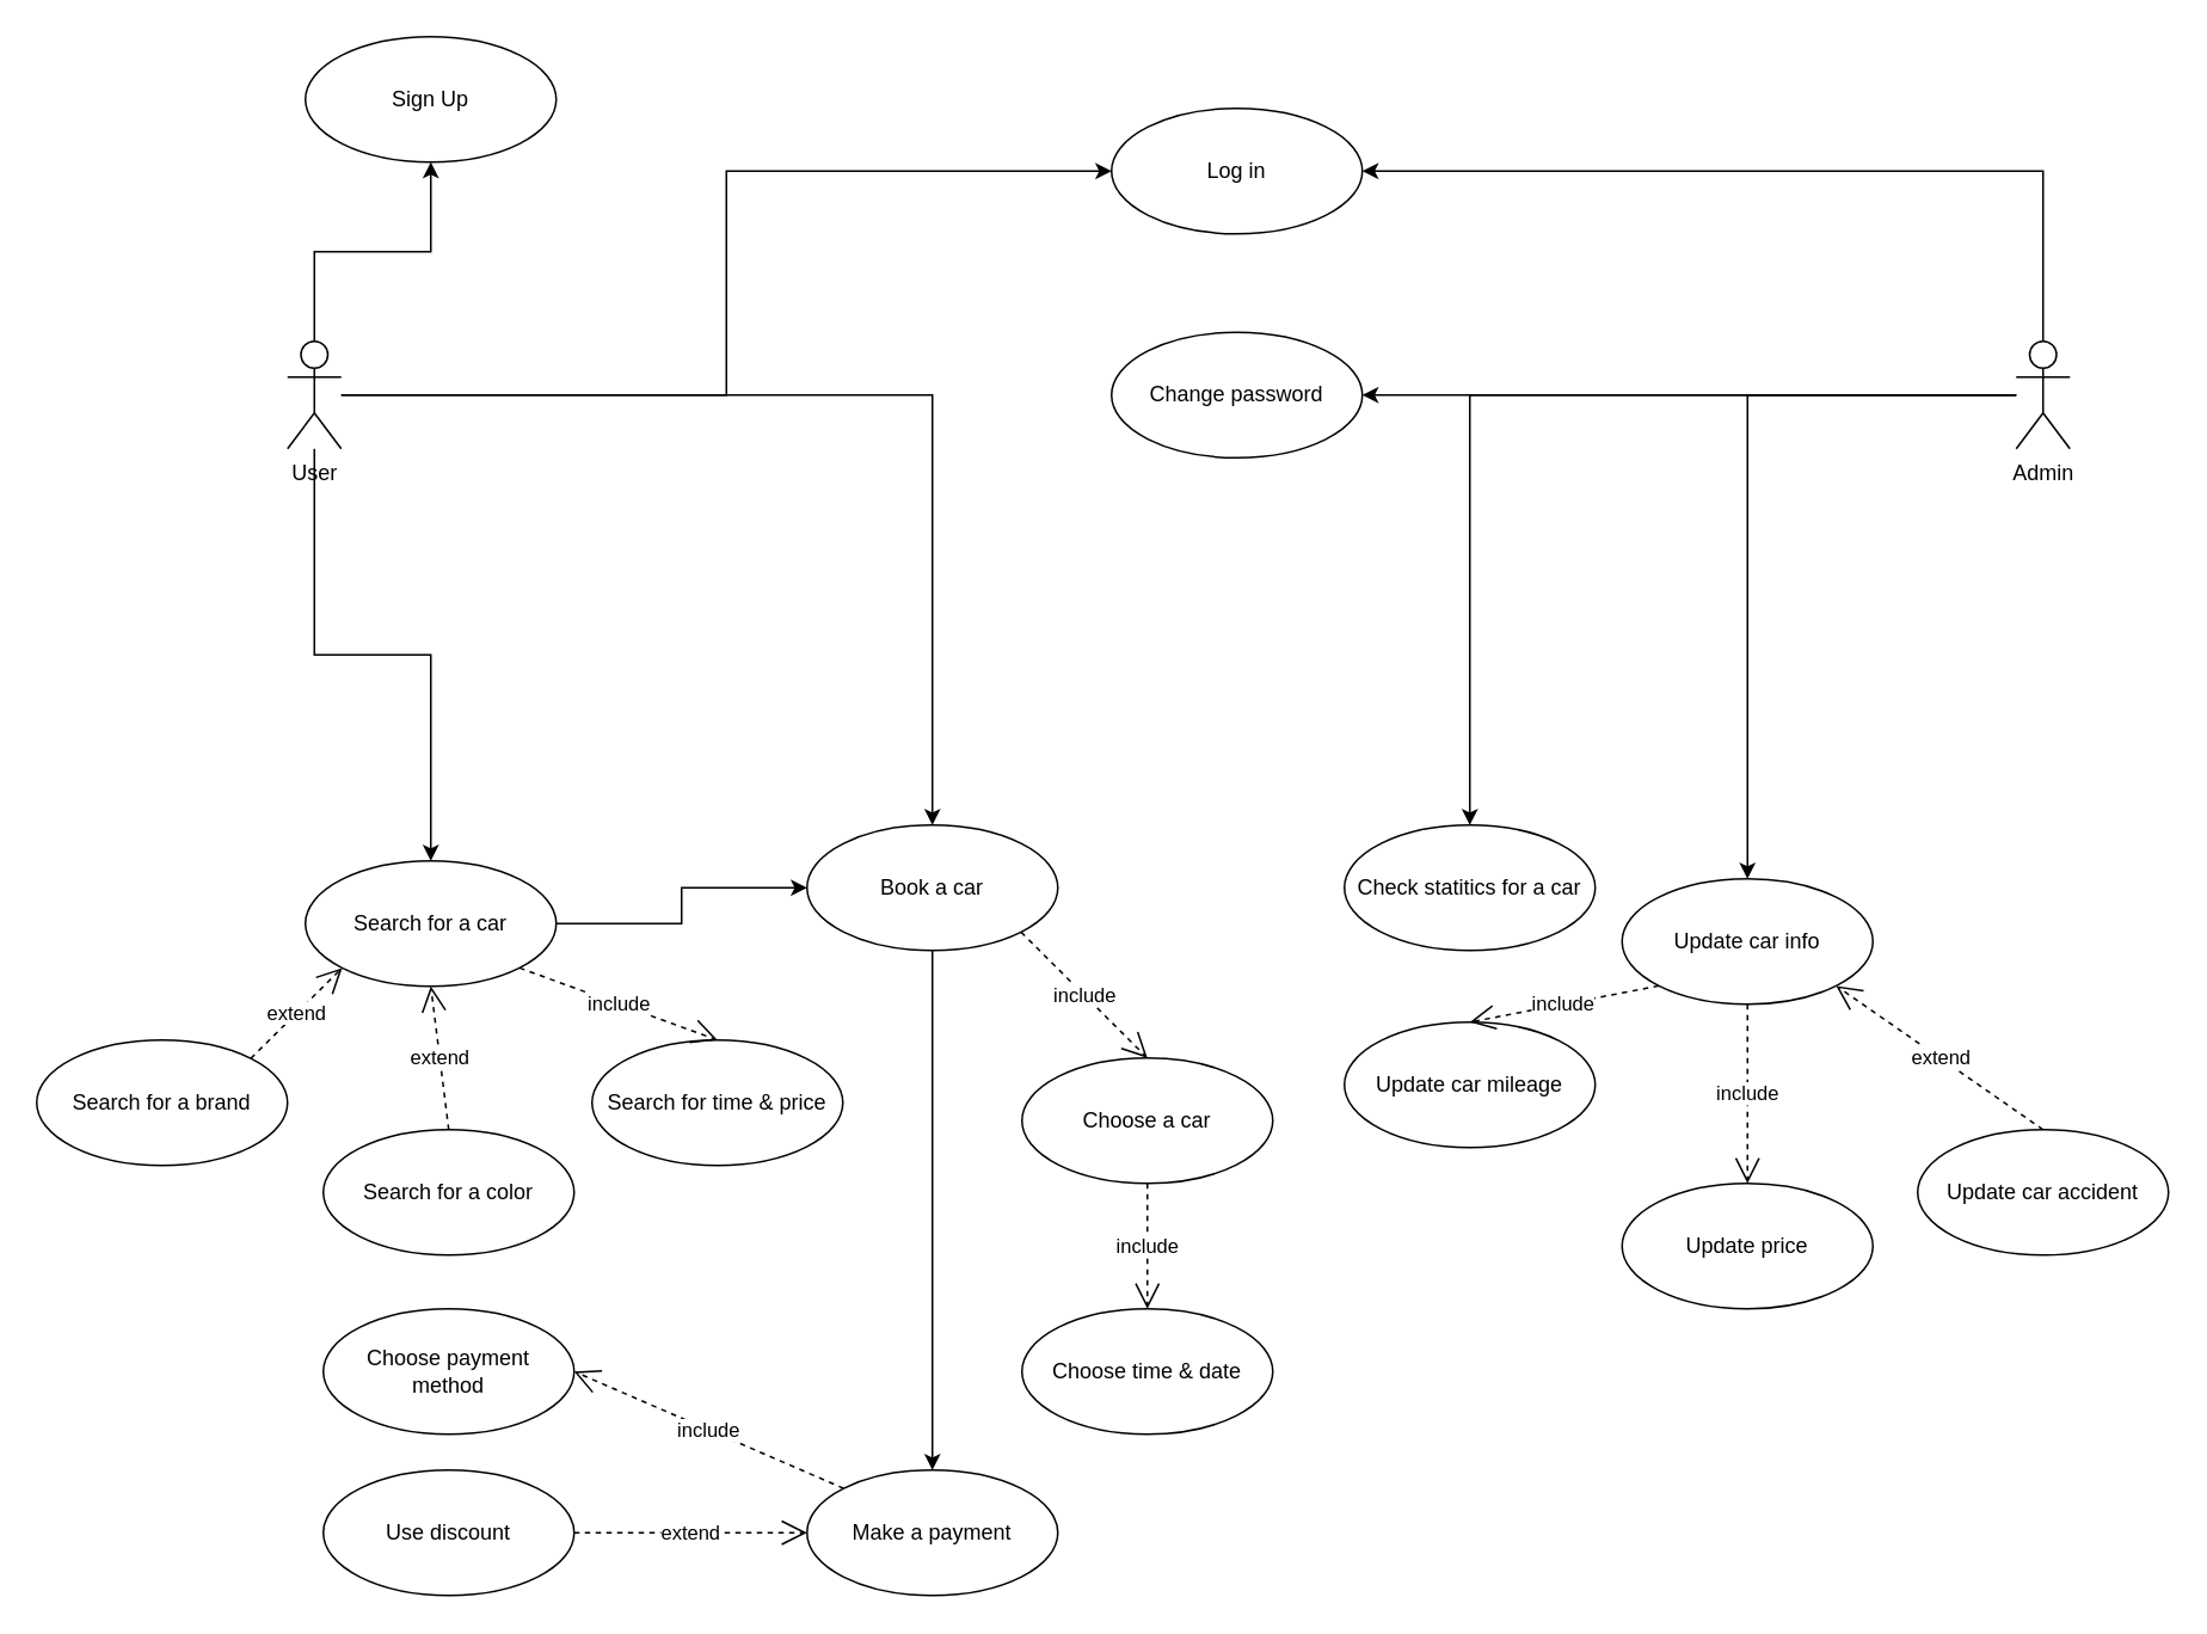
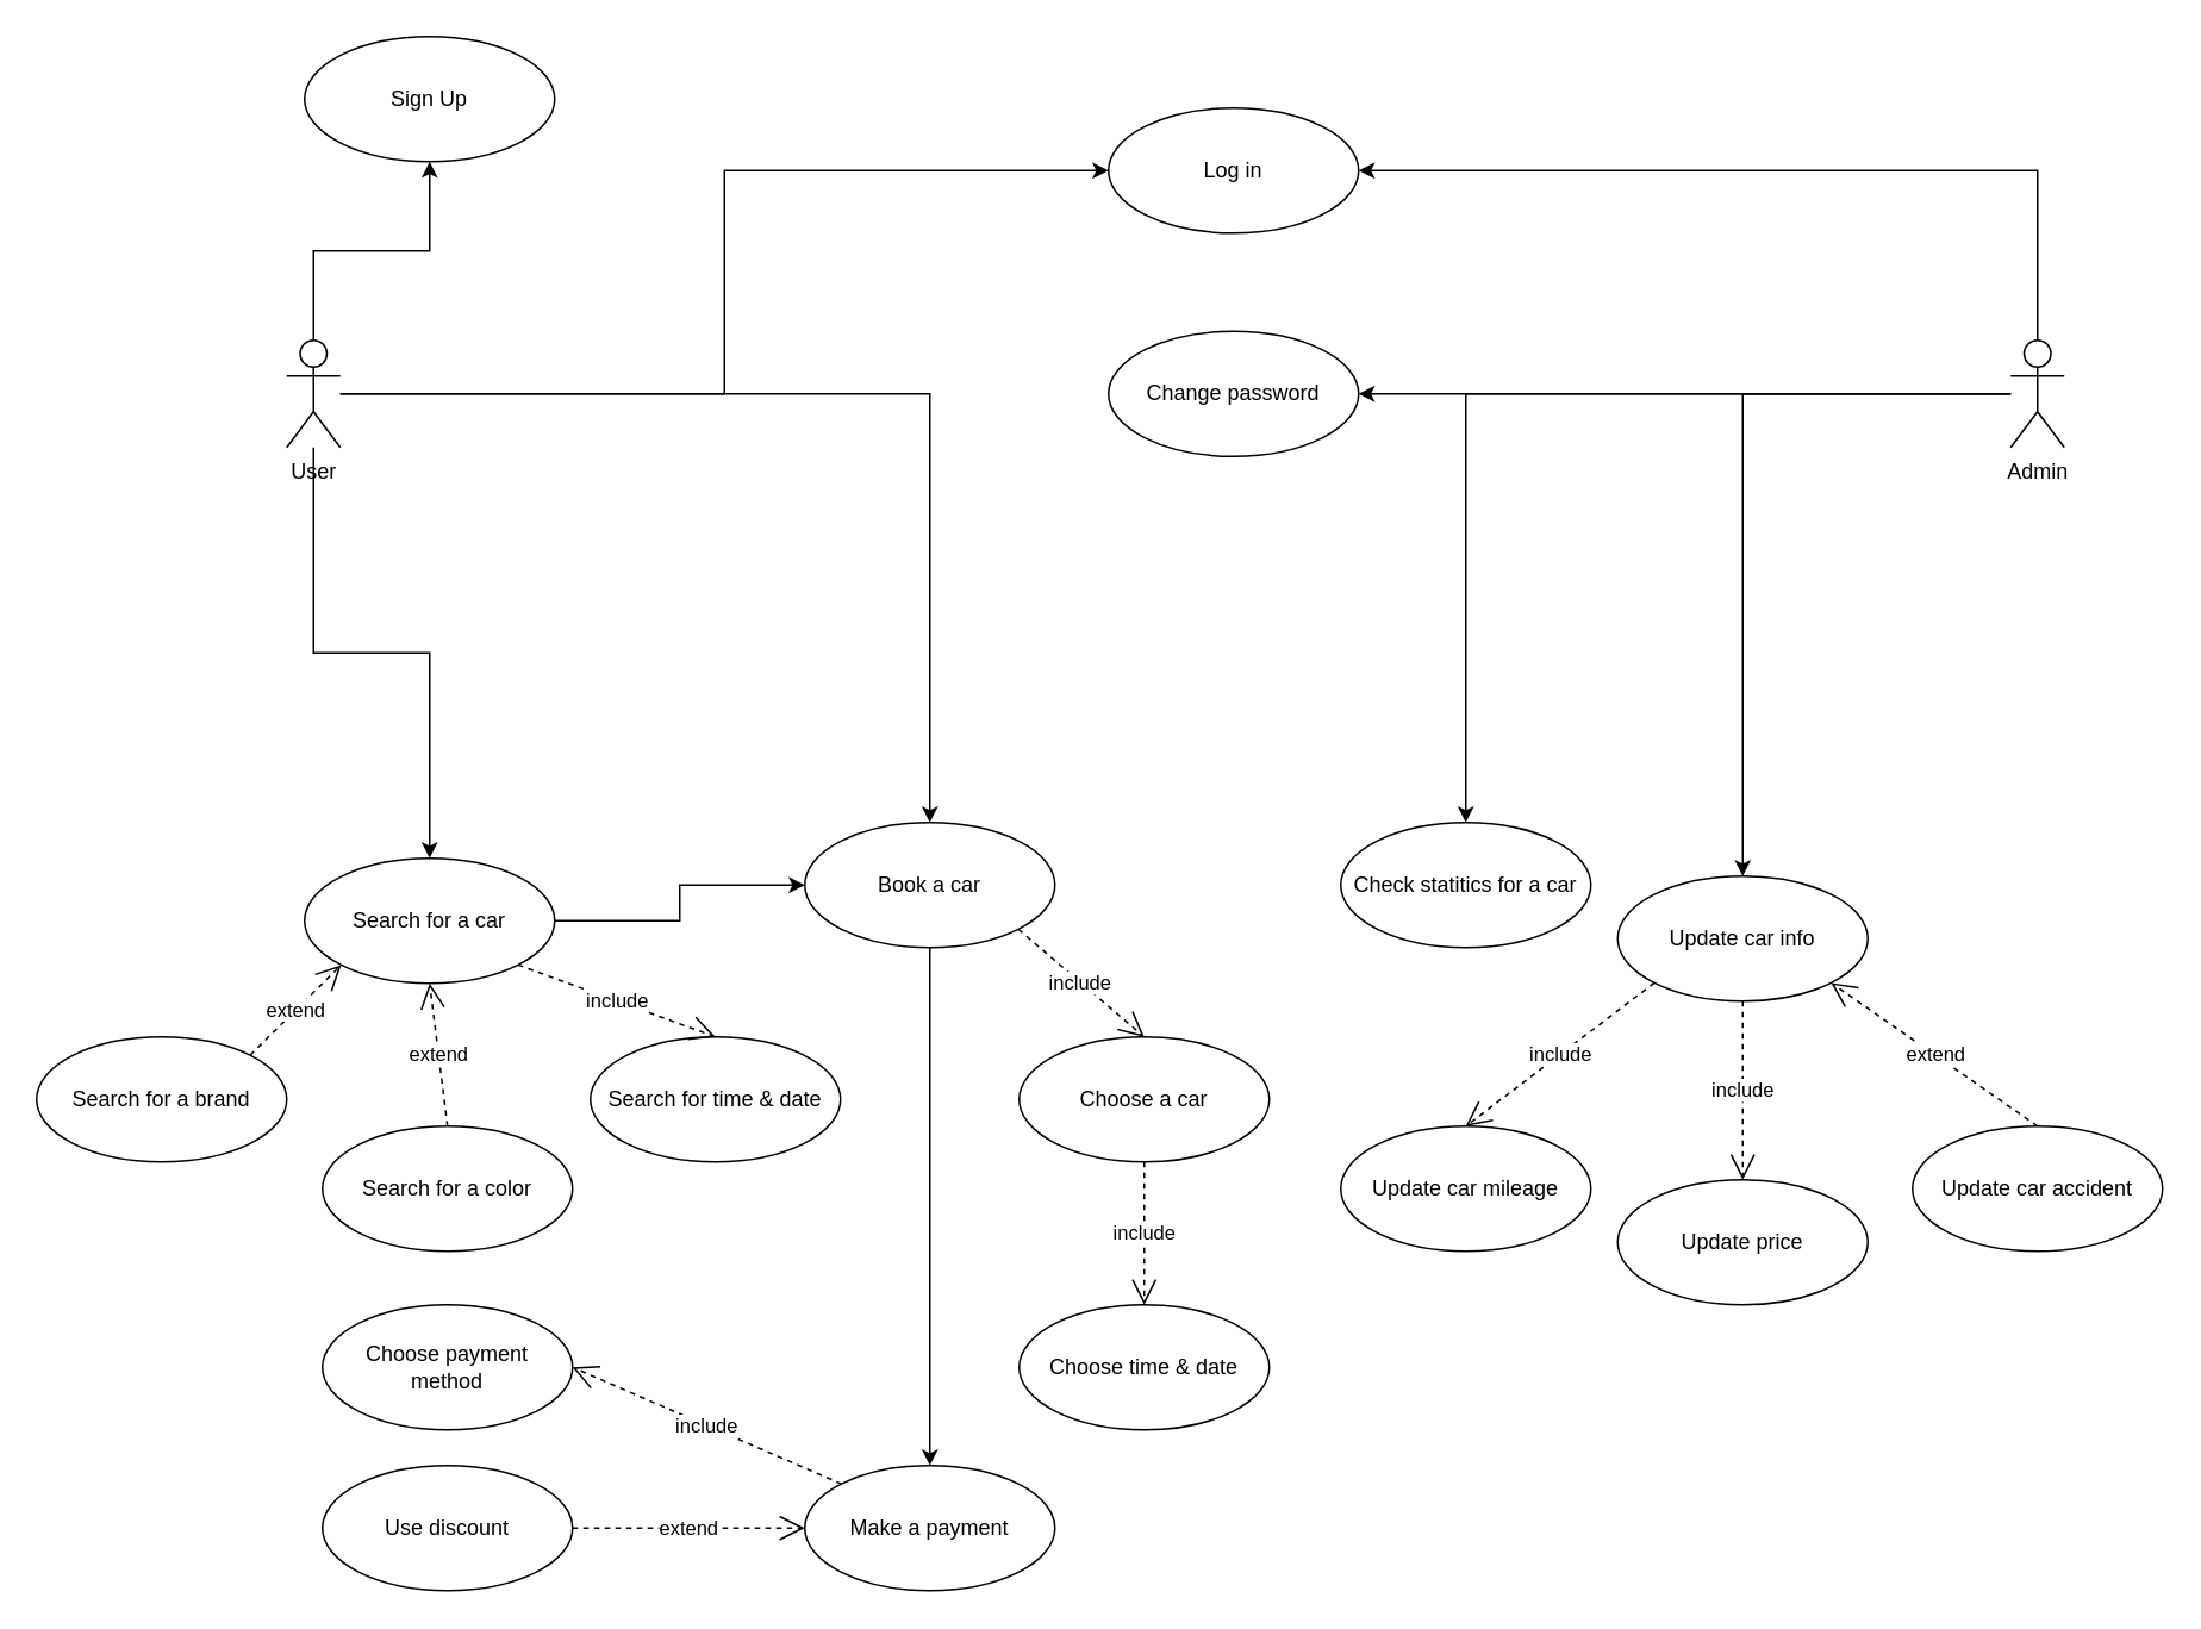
  <mxCell id="0" />
  <mxCell id="1" parent="0" />
  <mxCell id="2" style="edgeStyle=orthogonalEdgeStyle;rounded=0;orthogonalLoop=1;jettySize=auto;html=1;entryX=1;entryY=0.5;entryDx=0;entryDy=0;" parent="1" source="6" target="33" edge="1"><mxGeometry relative="1" as="geometry" /></mxCell>
  <mxCell id="3" style="edgeStyle=orthogonalEdgeStyle;rounded=0;orthogonalLoop=1;jettySize=auto;html=1;entryX=0.5;entryY=0;entryDx=0;entryDy=0;" edge="1" parent="1" source="6" target="35"><mxGeometry relative="1" as="geometry" /></mxCell>
  <mxCell id="4" style="edgeStyle=orthogonalEdgeStyle;rounded=0;orthogonalLoop=1;jettySize=auto;html=1;entryX=0.5;entryY=0;entryDx=0;entryDy=0;" edge="1" parent="1" source="6" target="34"><mxGeometry relative="1" as="geometry" /></mxCell>
  <mxCell id="5" style="edgeStyle=orthogonalEdgeStyle;rounded=0;orthogonalLoop=1;jettySize=auto;html=1;exitX=0.5;exitY=0;exitDx=0;exitDy=0;exitPerimeter=0;entryX=1;entryY=0.5;entryDx=0;entryDy=0;" edge="1" parent="1" source="6" target="31"><mxGeometry relative="1" as="geometry" /></mxCell>
  <mxCell id="6" value="Admin" style="shape=umlActor;verticalLabelPosition=bottom;verticalAlign=top;html=1;outlineConnect=0;" parent="1" vertex="1"><mxGeometry x="1125" y="190" width="30" height="60" as="geometry" /></mxCell>
  <mxCell id="7" value="Make a payment" style="ellipse;whiteSpace=wrap;html=1;" parent="1" vertex="1"><mxGeometry x="450" y="820" width="140" height="70" as="geometry" /></mxCell>
  <mxCell id="8" value="Use discount" style="ellipse;whiteSpace=wrap;html=1;" parent="1" vertex="1"><mxGeometry x="180" y="820" width="140" height="70" as="geometry" /></mxCell>
  <mxCell id="9" value="extend" style="endArrow=open;endSize=12;dashed=1;html=1;rounded=0;exitX=1;exitY=0.5;exitDx=0;exitDy=0;entryX=0;entryY=0.5;entryDx=0;entryDy=0;exitPerimeter=0;" parent="1" source="8" target="7" edge="1"><mxGeometry width="160" relative="1" as="geometry"><mxPoint x="720" y="410" as="sourcePoint" /><mxPoint x="880" y="410" as="targetPoint" /></mxGeometry></mxCell>
  <mxCell id="10" value="Choose&amp;nbsp;payment &lt;br&gt;method" style="ellipse;whiteSpace=wrap;html=1;" parent="1" vertex="1"><mxGeometry x="180" y="730" width="140" height="70" as="geometry" /></mxCell>
  <mxCell id="11" value="include" style="endArrow=open;endSize=12;dashed=1;html=1;rounded=0;exitX=0;exitY=0;exitDx=0;exitDy=0;entryX=1;entryY=0.5;entryDx=0;entryDy=0;" parent="1" source="7" target="10" edge="1"><mxGeometry width="160" relative="1" as="geometry"><mxPoint x="690" y="630" as="sourcePoint" /><mxPoint x="849" y="563" as="targetPoint" /></mxGeometry></mxCell>
  <mxCell id="12" style="edgeStyle=orthogonalEdgeStyle;rounded=0;orthogonalLoop=1;jettySize=auto;html=1;" parent="1" source="16" target="26" edge="1"><mxGeometry relative="1" as="geometry" /></mxCell>
  <mxCell id="13" style="edgeStyle=orthogonalEdgeStyle;rounded=0;orthogonalLoop=1;jettySize=auto;html=1;entryX=0;entryY=0.5;entryDx=0;entryDy=0;" edge="1" parent="1" source="16" target="31"><mxGeometry relative="1" as="geometry" /></mxCell>
  <mxCell id="14" style="edgeStyle=orthogonalEdgeStyle;rounded=0;orthogonalLoop=1;jettySize=auto;html=1;entryX=0.5;entryY=0;entryDx=0;entryDy=0;" edge="1" parent="1" source="16" target="18"><mxGeometry relative="1" as="geometry" /></mxCell>
  <mxCell id="15" style="edgeStyle=orthogonalEdgeStyle;rounded=0;orthogonalLoop=1;jettySize=auto;html=1;entryX=0.5;entryY=1;entryDx=0;entryDy=0;" edge="1" parent="1" source="16" target="32"><mxGeometry relative="1" as="geometry" /></mxCell>
  <mxCell id="16" value="User" style="shape=umlActor;verticalLabelPosition=bottom;verticalAlign=top;html=1;outlineConnect=0;" parent="1" vertex="1"><mxGeometry x="160" y="190" width="30" height="60" as="geometry" /></mxCell>
  <mxCell id="17" style="edgeStyle=orthogonalEdgeStyle;rounded=0;orthogonalLoop=1;jettySize=auto;html=1;entryX=0;entryY=0.5;entryDx=0;entryDy=0;" parent="1" source="18" target="26" edge="1"><mxGeometry relative="1" as="geometry" /></mxCell>
  <mxCell id="18" value="Search for a car" style="ellipse;whiteSpace=wrap;html=1;" parent="1" vertex="1"><mxGeometry x="170" y="480" width="140" height="70" as="geometry" /></mxCell>
  <mxCell id="19" value="Search for a color" style="ellipse;whiteSpace=wrap;html=1;" parent="1" vertex="1"><mxGeometry x="180" y="630" width="140" height="70" as="geometry" /></mxCell>
- <mxCell id="20" value="Search for time &amp;amp; price" style="ellipse;whiteSpace=wrap;html=1;" parent="1" vertex="1"><mxGeometry x="330" y="580" width="140" height="70" as="geometry" /></mxCell>
+ <mxCell id="20" value="Search for time &amp;amp; date" style="ellipse;whiteSpace=wrap;html=1;" parent="1" vertex="1"><mxGeometry x="330" y="580" width="140" height="70" as="geometry" /></mxCell>
  <mxCell id="21" value="Search for a brand" style="ellipse;whiteSpace=wrap;html=1;" parent="1" vertex="1"><mxGeometry x="20" y="580" width="140" height="70" as="geometry" /></mxCell>
  <mxCell id="22" value="include" style="endArrow=open;endSize=12;dashed=1;html=1;rounded=0;exitX=1;exitY=1;exitDx=0;exitDy=0;entryX=0.5;entryY=0;entryDx=0;entryDy=0;" parent="1" source="18" target="20" edge="1"><mxGeometry width="160" relative="1" as="geometry"><mxPoint x="322" y="810" as="sourcePoint" /><mxPoint x="210" y="872" as="targetPoint" /></mxGeometry></mxCell>
  <mxCell id="23" value="extend" style="endArrow=open;endSize=12;dashed=1;html=1;rounded=0;exitX=0.5;exitY=0;exitDx=0;exitDy=0;entryX=0.5;entryY=1;entryDx=0;entryDy=0;" parent="1" source="19" target="18" edge="1"><mxGeometry width="160" relative="1" as="geometry"><mxPoint x="420" y="975" as="sourcePoint" /><mxPoint x="330" y="955" as="targetPoint" /></mxGeometry></mxCell>
  <mxCell id="24" value="extend" style="endArrow=open;endSize=12;dashed=1;html=1;rounded=0;exitX=1;exitY=0;exitDx=0;exitDy=0;entryX=0;entryY=1;entryDx=0;entryDy=0;" parent="1" source="21" target="18" edge="1"><mxGeometry width="160" relative="1" as="geometry"><mxPoint x="310" y="690" as="sourcePoint" /><mxPoint x="239" y="740" as="targetPoint" /></mxGeometry></mxCell>
  <mxCell id="25" style="edgeStyle=orthogonalEdgeStyle;rounded=0;orthogonalLoop=1;jettySize=auto;html=1;entryX=0.5;entryY=0;entryDx=0;entryDy=0;exitX=0.5;exitY=1;exitDx=0;exitDy=0;" parent="1" source="26" target="7" edge="1"><mxGeometry relative="1" as="geometry"><mxPoint x="1020" y="440" as="targetPoint" /></mxGeometry></mxCell>
  <mxCell id="26" value="Book a car" style="ellipse;whiteSpace=wrap;html=1;" parent="1" vertex="1"><mxGeometry x="450" y="460" width="140" height="70" as="geometry" /></mxCell>
- <mxCell id="27" value="Choose a car" style="ellipse;whiteSpace=wrap;html=1;" parent="1" vertex="1"><mxGeometry x="570" y="590" width="140" height="70" as="geometry" /></mxCell>
+ <mxCell id="27" value="Choose a car" style="ellipse;whiteSpace=wrap;html=1;" parent="1" vertex="1"><mxGeometry x="570" y="580" width="140" height="70" as="geometry" /></mxCell>
  <mxCell id="28" value="include" style="endArrow=open;endSize=12;dashed=1;html=1;rounded=0;exitX=1;exitY=1;exitDx=0;exitDy=0;entryX=0.5;entryY=0;entryDx=0;entryDy=0;" parent="1" source="26" target="27" edge="1"><mxGeometry width="160" relative="1" as="geometry"><mxPoint x="605" y="440" as="sourcePoint" /><mxPoint x="715" y="400" as="targetPoint" /></mxGeometry></mxCell>
  <mxCell id="29" value="Choose time &amp;amp; date" style="ellipse;whiteSpace=wrap;html=1;" parent="1" vertex="1"><mxGeometry x="570" y="730" width="140" height="70" as="geometry" /></mxCell>
  <mxCell id="30" value="include" style="endArrow=open;endSize=12;dashed=1;html=1;rounded=0;exitX=0.5;exitY=1;exitDx=0;exitDy=0;entryX=0.5;entryY=0;entryDx=0;entryDy=0;" parent="1" source="27" target="29" edge="1"><mxGeometry width="160" relative="1" as="geometry"><mxPoint x="770" y="470" as="sourcePoint" /><mxPoint x="871" y="380" as="targetPoint" /></mxGeometry></mxCell>
  <mxCell id="31" value="Log in" style="ellipse;whiteSpace=wrap;html=1;" parent="1" vertex="1"><mxGeometry x="620" y="60" width="140" height="70" as="geometry" /></mxCell>
  <mxCell id="32" value="Sign Up" style="ellipse;whiteSpace=wrap;html=1;" parent="1" vertex="1"><mxGeometry x="170" y="20" width="140" height="70" as="geometry" /></mxCell>
  <mxCell id="33" value="Change password" style="ellipse;whiteSpace=wrap;html=1;" parent="1" vertex="1"><mxGeometry x="620" y="185" width="140" height="70" as="geometry" /></mxCell>
  <mxCell id="34" value="Check statitics for a car" style="ellipse;whiteSpace=wrap;html=1;" parent="1" vertex="1"><mxGeometry x="750" y="460" width="140" height="70" as="geometry" /></mxCell>
  <mxCell id="35" value="Update car info" style="ellipse;whiteSpace=wrap;html=1;" parent="1" vertex="1"><mxGeometry x="905" y="490" width="140" height="70" as="geometry" /></mxCell>
- <mxCell id="36" value="Update&amp;nbsp;car mileage" style="ellipse;whiteSpace=wrap;html=1;" parent="1" vertex="1"><mxGeometry x="750" y="570" width="140" height="70" as="geometry" /></mxCell>
+ <mxCell id="36" value="Update&amp;nbsp;car mileage" style="ellipse;whiteSpace=wrap;html=1;" parent="1" vertex="1"><mxGeometry x="750" y="630" width="140" height="70" as="geometry" /></mxCell>
  <mxCell id="37" value="Update price" style="ellipse;whiteSpace=wrap;html=1;" parent="1" vertex="1"><mxGeometry x="905" y="660" width="140" height="70" as="geometry" /></mxCell>
  <mxCell id="38" value="Update car accident" style="ellipse;whiteSpace=wrap;html=1;" parent="1" vertex="1"><mxGeometry x="1070" y="630" width="140" height="70" as="geometry" /></mxCell>
  <mxCell id="39" value="extend" style="endArrow=open;endSize=12;dashed=1;html=1;rounded=0;exitX=0.5;exitY=0;exitDx=0;exitDy=0;entryX=1;entryY=1;entryDx=0;entryDy=0;" parent="1" source="38" target="35" edge="1"><mxGeometry width="160" relative="1" as="geometry"><mxPoint x="1134.5" y="680" as="sourcePoint" /><mxPoint x="1134.5" y="560" as="targetPoint" /></mxGeometry></mxCell>
  <mxCell id="40" value="include" style="endArrow=open;endSize=12;dashed=1;html=1;rounded=0;exitX=0;exitY=1;exitDx=0;exitDy=0;entryX=0.5;entryY=0;entryDx=0;entryDy=0;" parent="1" source="35" target="36" edge="1"><mxGeometry width="160" relative="1" as="geometry"><mxPoint x="840" y="540" as="sourcePoint" /><mxPoint x="840" y="620" as="targetPoint" /></mxGeometry></mxCell>
  <mxCell id="41" value="include" style="endArrow=open;endSize=12;dashed=1;html=1;rounded=0;exitX=0.5;exitY=1;exitDx=0;exitDy=0;entryX=0.5;entryY=0;entryDx=0;entryDy=0;" parent="1" source="35" target="37" edge="1"><mxGeometry width="160" relative="1" as="geometry"><mxPoint x="936" y="570" as="sourcePoint" /><mxPoint x="950" y="610" as="targetPoint" /></mxGeometry></mxCell>
